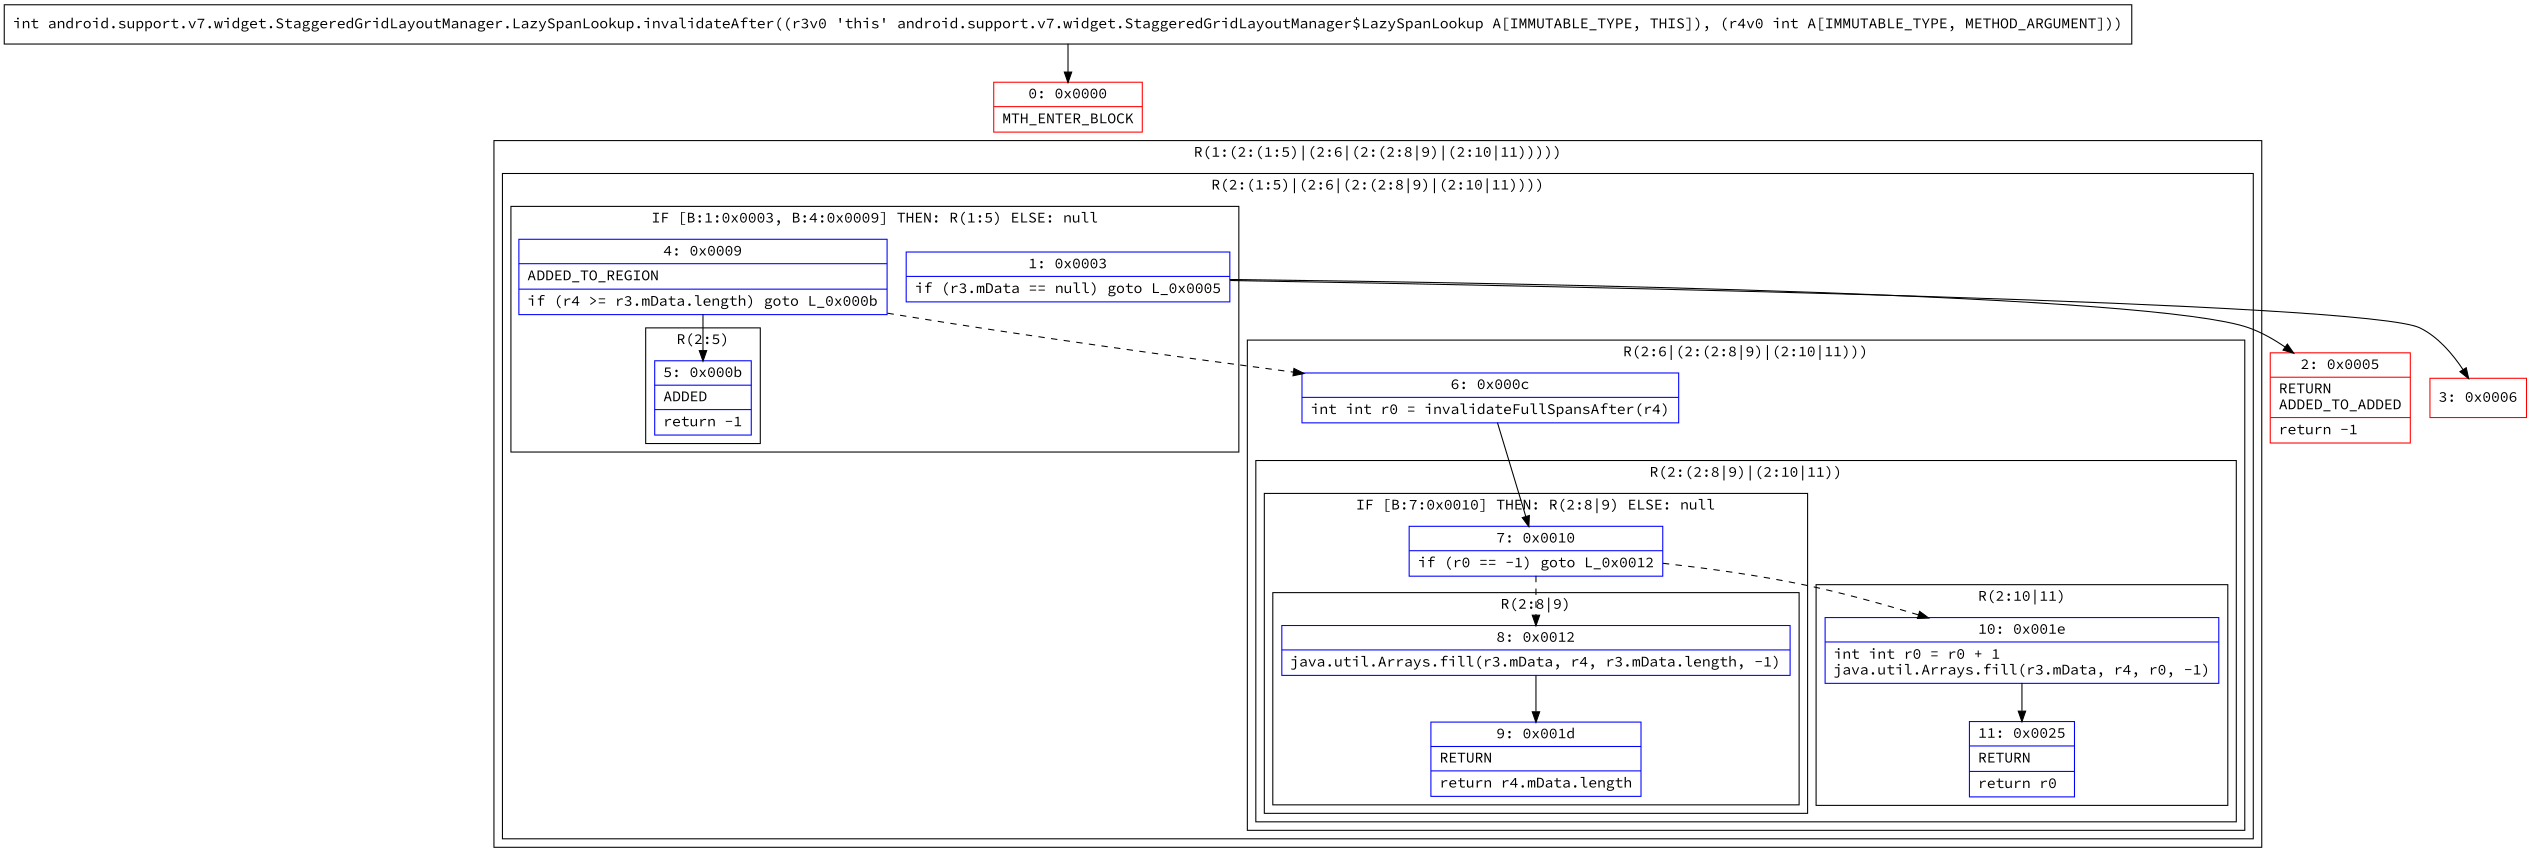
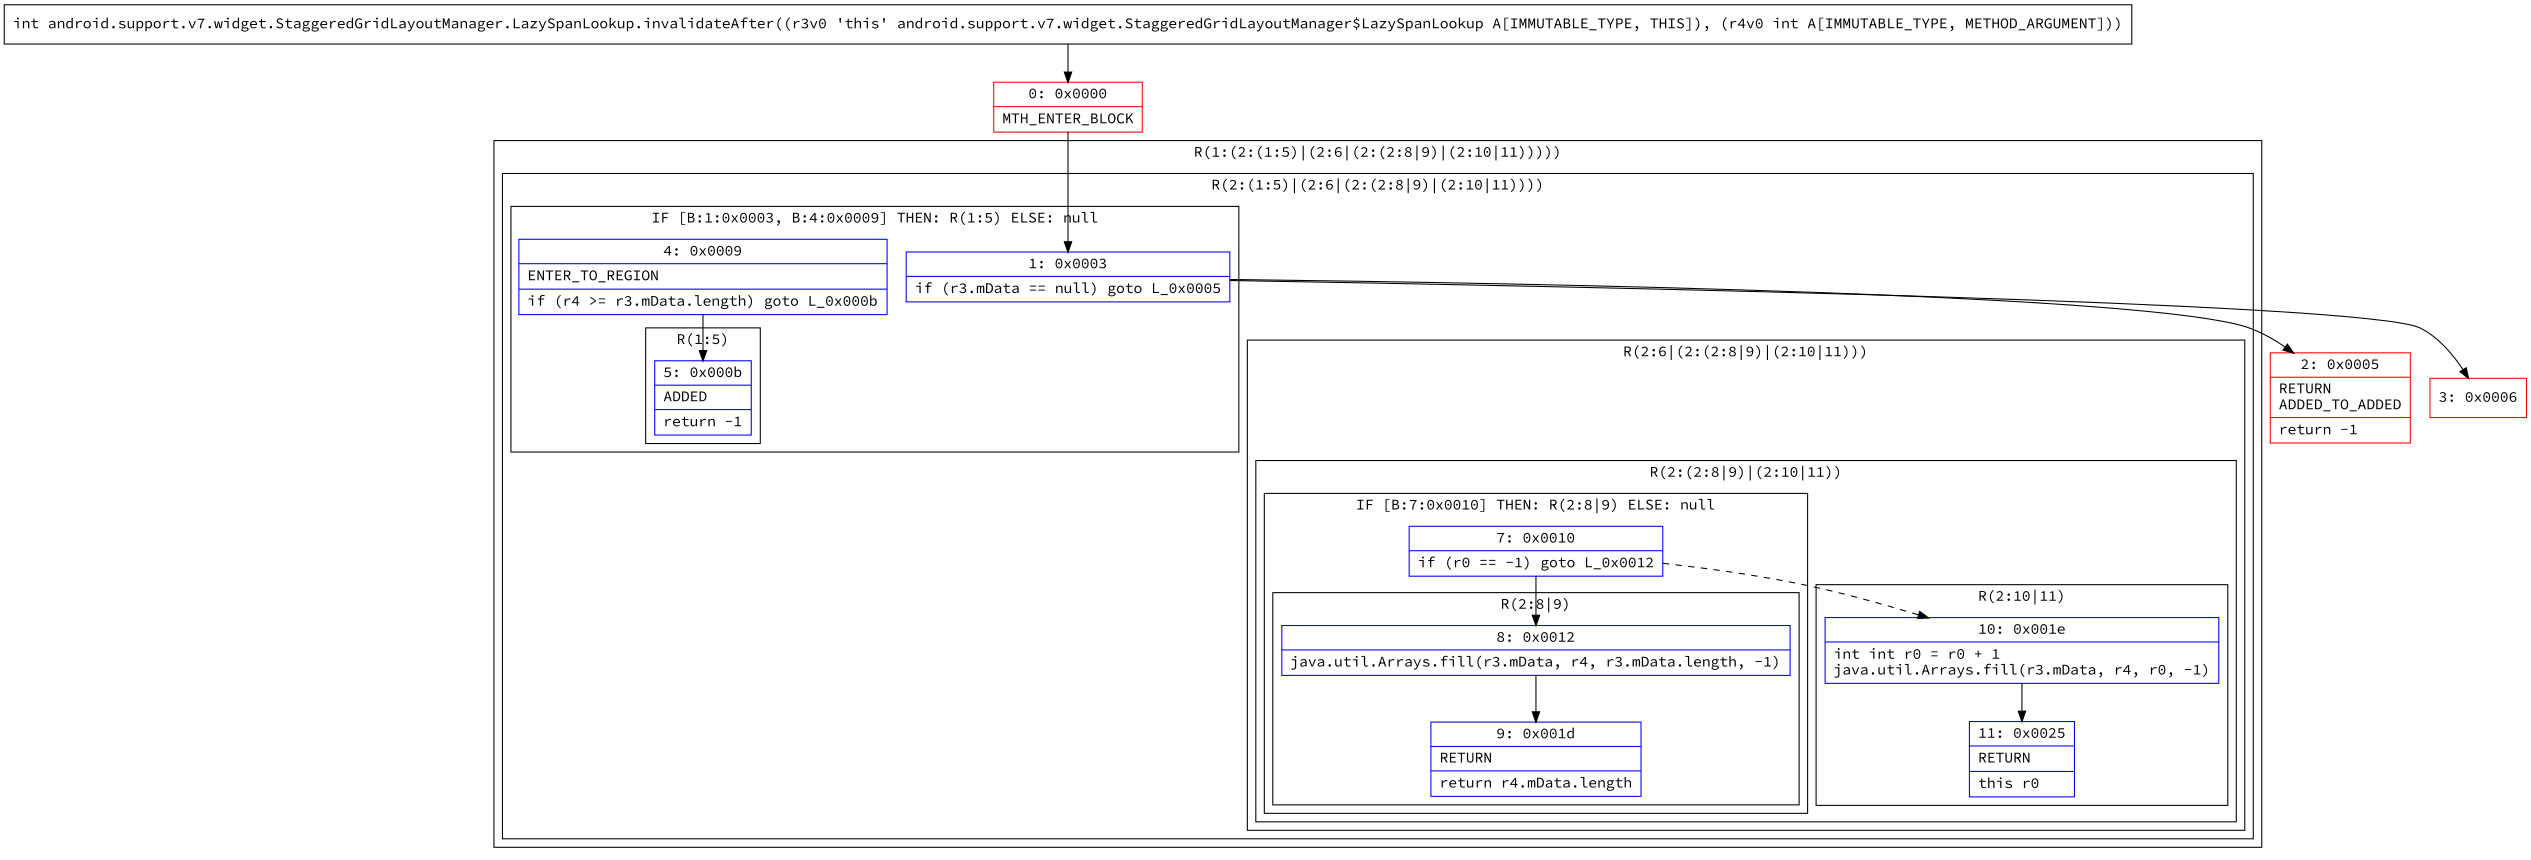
  digraph {
    fontname="Source Code Pro"
    node [color=blue fontname="Source Code Pro" shape=record]
    edge [fontname="Source Code Pro"]
    n1 [label="{5\:\ 0x000b|ADDED\l|return \-1\l}"]
    n2 [label="{1\:\ 0x0003|if (r3.mData == null) goto L_0x0005\l}"]
-   n3 [label="{4\:\ 0x0009|ADDED_TO_REGION\l|if (r4 \>= r3.mData.length) goto L_0x000b\l}"]
+   n3 [label="{4\:\ 0x0009|ENTER_TO_REGION\l|if (r4 \>= r3.mData.length) goto L_0x000b\l}"]
    n4 [label="{8\:\ 0x0012|java.util.Arrays.fill(r3.mData, r4, r3.mData.length, \-1)\l}"]
    n5 [label="{9\:\ 0x001d|RETURN\l|return r4.mData.length\l}"]
    n6 [label="{7\:\ 0x0010|if (r0 == \-1) goto L_0x0012\l}"]
    n7 [label="{10\:\ 0x001e|int int r0 = r0 + 1\ljava.util.Arrays.fill(r3.mData, r4, r0, \-1)\l}"]
-   n8 [label="{11\:\ 0x0025|RETURN\l|return r0\l}"]
-   n9 [label="{6\:\ 0x000c|int int r0 = invalidateFullSpansAfter(r4)\l}"]
+   n8 [label="{11\:\ 0x0025|RETURN\l|this r0\l}"]
    n10 [color=red label="{2\:\ 0x0005|RETURN\lADDED_TO_ADDED\l|return \-1\l}"]
    n11 [color=red label="{3\:\ 0x0006}"]
    n12 [color=red label="{0\:\ 0x0000|MTH_ENTER_BLOCK\l}"]
    n13 [label="{int android.support.v7.widget.StaggeredGridLayoutManager.LazySpanLookup.invalidateAfter((r3v0 'this' android.support.v7.widget.StaggeredGridLayoutManager$LazySpanLookup A[IMMUTABLE_TYPE, THIS]), (r4v0 int A[IMMUTABLE_TYPE, METHOD_ARGUMENT])) }" color=""]
    subgraph cluster_1 {
      label="R(1:(2:(1:5)|(2:6|(2:(2:8|9)|(2:10|11)))))"
      subgraph cluster_2 {
        label="R(2:(1:5)|(2:6|(2:(2:8|9)|(2:10|11))))"
        subgraph cluster_3 {
          label="IF [B:1:0x0003, B:4:0x0009] THEN: R(1:5) ELSE: null"
          n2
          n3
          subgraph cluster_4 {
-           label="R(2:5)"
+           label="R(1:5)"
            n1
          }
        }
        subgraph cluster_5 {
          label="R(2:6|(2:(2:8|9)|(2:10|11)))"
-         n9
          subgraph cluster_6 {
            label="R(2:(2:8|9)|(2:10|11))"
            subgraph cluster_7 {
              label="IF [B:7:0x0010] THEN: R(2:8|9) ELSE: null"
              n6
              subgraph cluster_8 {
                label="R(2:8|9)"
                n4
                n5
              }
            }
            subgraph cluster_9 {
              label="R(2:10|11)"
              n7
              n8
            }
          }
        }
      }
    }
    n2 -> n10
    n2 -> n11 [style=solid]
    n3 -> n1
-   n3 -> n9 [style=dashed]
    n4 -> n5
-   n6 -> n4 [style=dashed]
+   n6 -> n4
    n6 -> n7 [style=dashed]
    n7 -> n8
-   n9 -> n6
+   n12 -> n2
    n13 -> n12
  }
